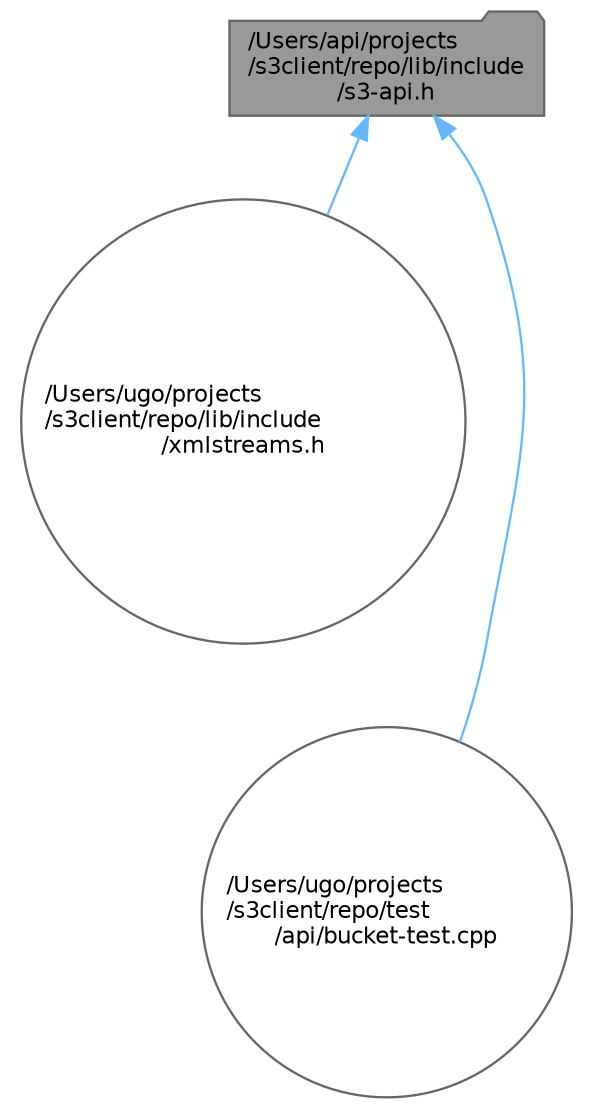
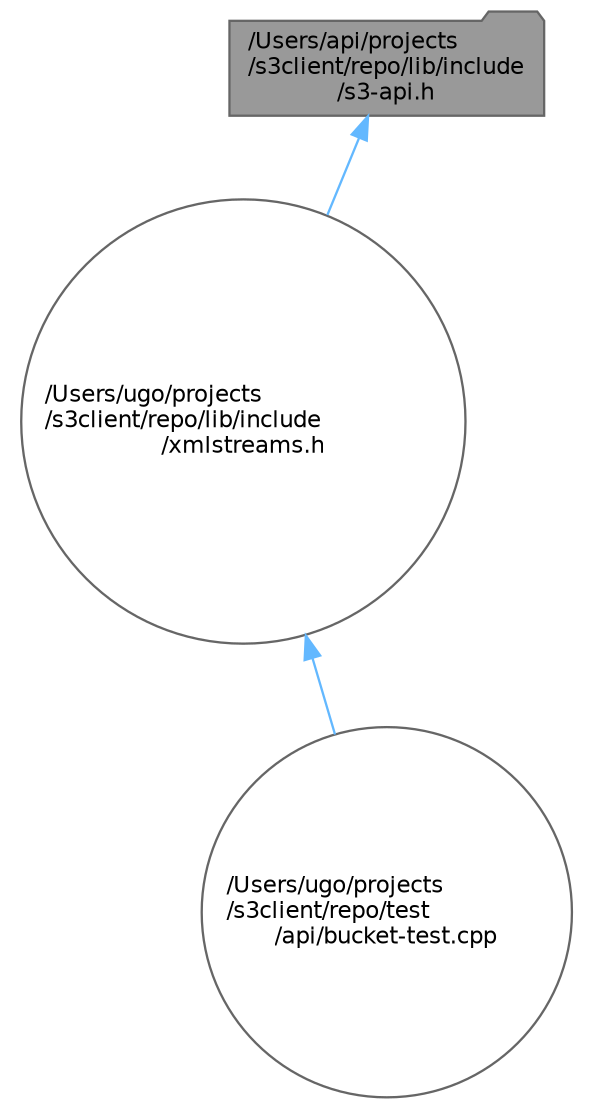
  digraph {
    node [color=grey40 fillcolor=white fontname=Helvetica fontsize=10 shape=circle style=filled]
    edge [color=steelblue1 dir=back fontname=Helvetica fontsize=10 labelfontname=Helvetica labelfontsize=10 style=solid]
    n1 [color=gray40 fillcolor=grey60 fontcolor=black height=0.2 label="/Users/api/projects\l/s3client/repo/lib/include\l/s3-api.h" shape=folder width=0.4]
    n2 [height=0.2 label="/Users/ugo/projects\l/s3client/repo/lib/include\l/xmlstreams.h" width=0.4]
    n3 [height=0.2 label="/Users/ugo/projects\l/s3client/repo/test\l/api/bucket-test.cpp" width=0.4]
    n1 -> n2
-   n1 -> n3
+   n2 -> n3
  }
